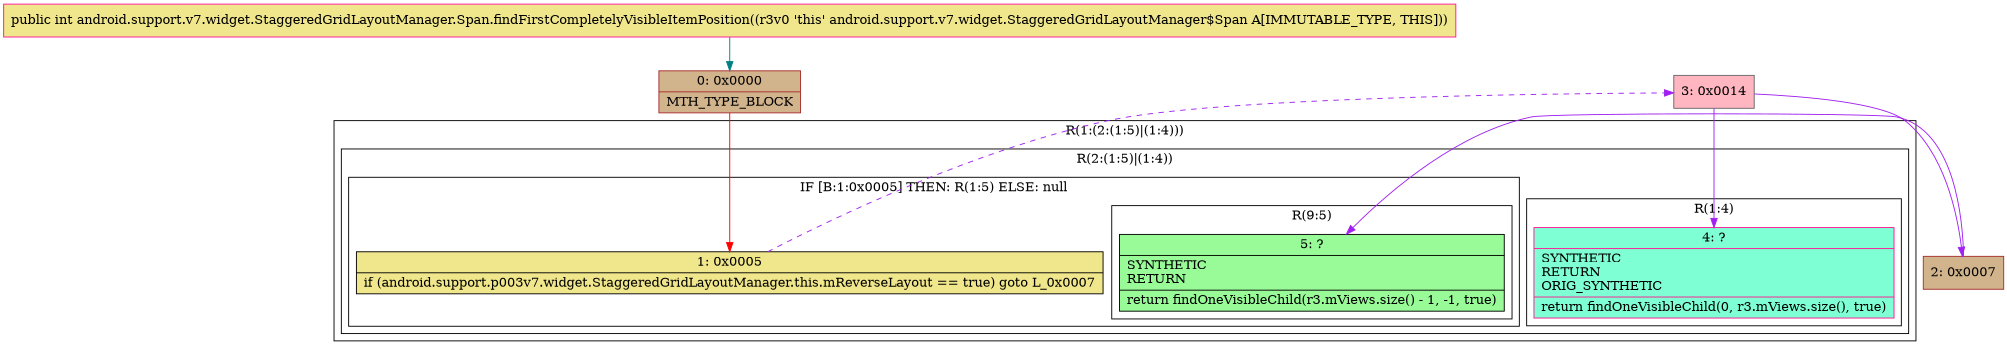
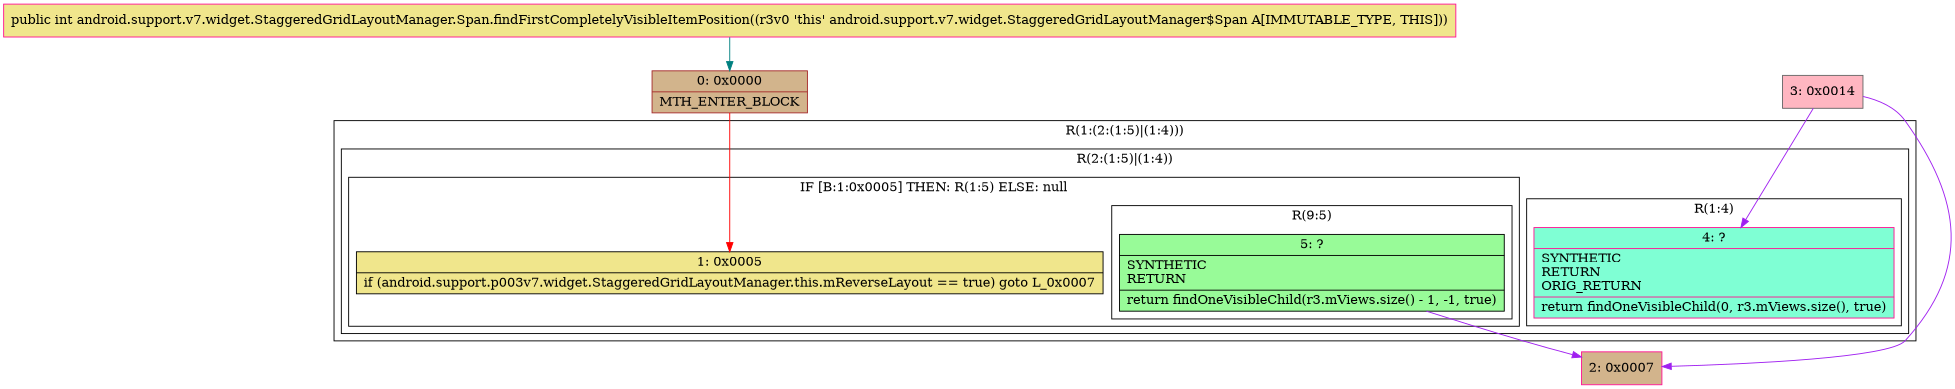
  digraph {
    node [color=black fillcolor=khaki shape=record style=filled]
    edge [color=purple]
    n1 [fillcolor=palegreen label="{5\:\ ?|SYNTHETIC\lRETURN\l|return findOneVisibleChild(r3.mViews.size() \- 1, \-1, true)\l}"]
    n2 [label="{1\:\ 0x0005|if (android.support.p003v7.widget.StaggeredGridLayoutManager.this.mReverseLayout == true) goto L_0x0007\l}"]
-   n3 [color=deeppink fillcolor=aquamarine label="{4\:\ ?|SYNTHETIC\lRETURN\lORIG_SYNTHETIC\l|return findOneVisibleChild(0, r3.mViews.size(), true)\l}"]
+   n3 [color=deeppink fillcolor=aquamarine label="{4\:\ ?|SYNTHETIC\lRETURN\lORIG_RETURN\l|return findOneVisibleChild(0, r3.mViews.size(), true)\l}"]
    n4 [color=gray40 fillcolor=lightpink label="{3\:\ 0x0014}"]
-   n5 [color=brown fillcolor=tan label="{2\:\ 0x0007}"]
-   n6 [color=brown fillcolor=tan label="{0\:\ 0x0000|MTH_TYPE_BLOCK\l}"]
+   n5 [color=deeppink fillcolor=tan label="{2\:\ 0x0007}"]
+   n6 [color=brown fillcolor=tan label="{0\:\ 0x0000|MTH_ENTER_BLOCK\l}"]
    n7 [color=deeppink label="{public int android.support.v7.widget.StaggeredGridLayoutManager.Span.findFirstCompletelyVisibleItemPosition((r3v0 'this' android.support.v7.widget.StaggeredGridLayoutManager$Span A[IMMUTABLE_TYPE, THIS])) }"]
    subgraph cluster_1 {
      label="R(1:(2:(1:5)|(1:4)))"
      subgraph cluster_2 {
        label="R(2:(1:5)|(1:4))"
        subgraph cluster_3 {
          label="IF [B:1:0x0005] THEN: R(1:5) ELSE: null"
          n2
          subgraph cluster_4 {
            label="R(9:5)"
            n1
          }
        }
        subgraph cluster_5 {
          label="R(1:4)"
          n3
        }
      }
    }
-   n2 -> n4 [style=dashed]
    n4 -> n3
    n4 -> n5
-   n5 -> n1
+   n1 -> n5
    n6 -> n2 [color=red]
    n7 -> n6 [color=teal]
  }
